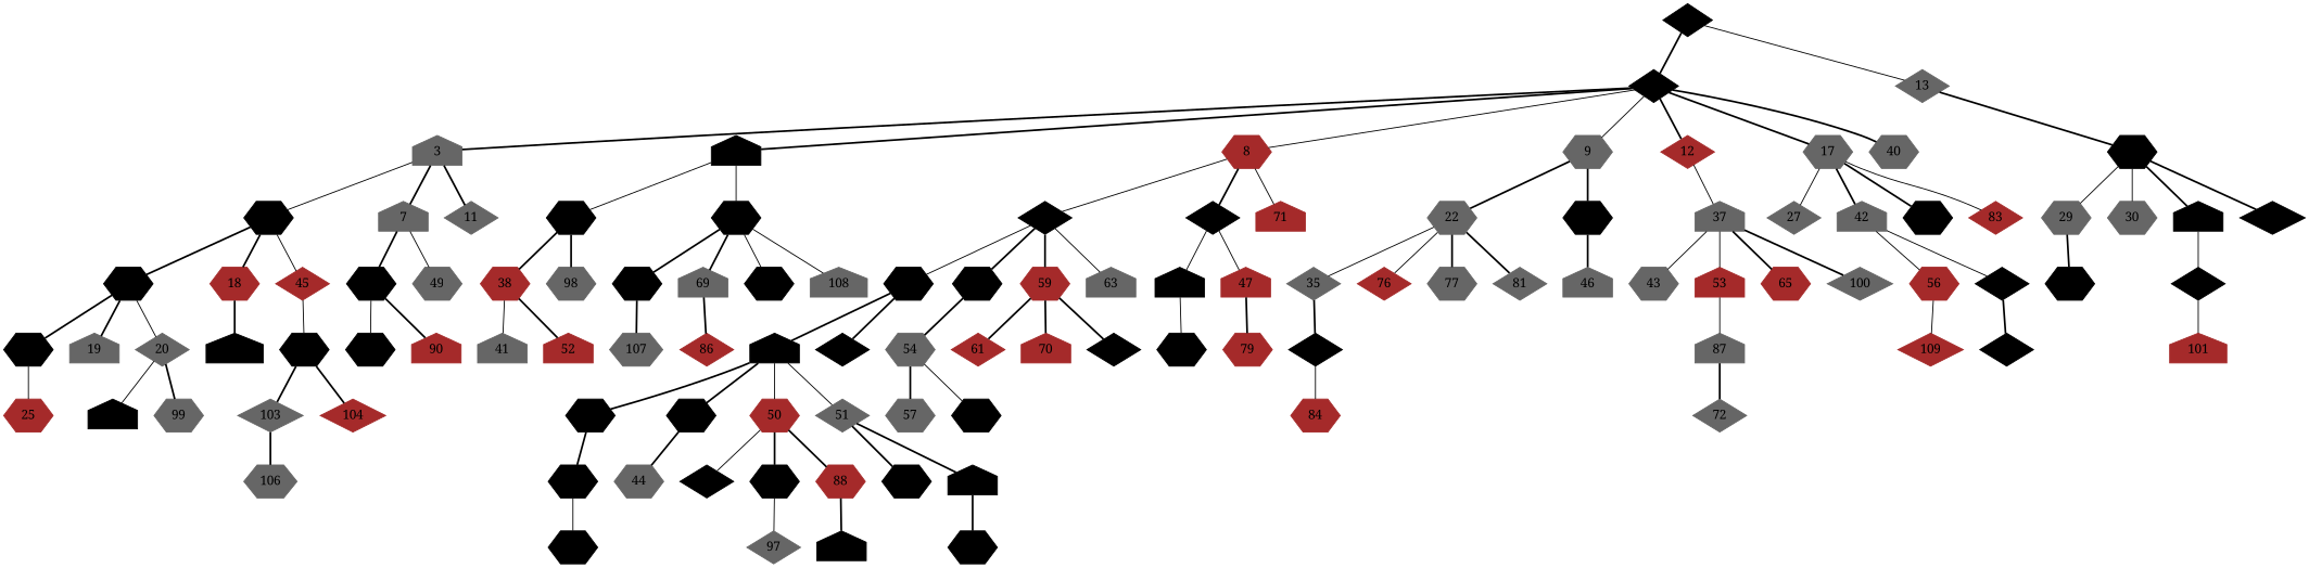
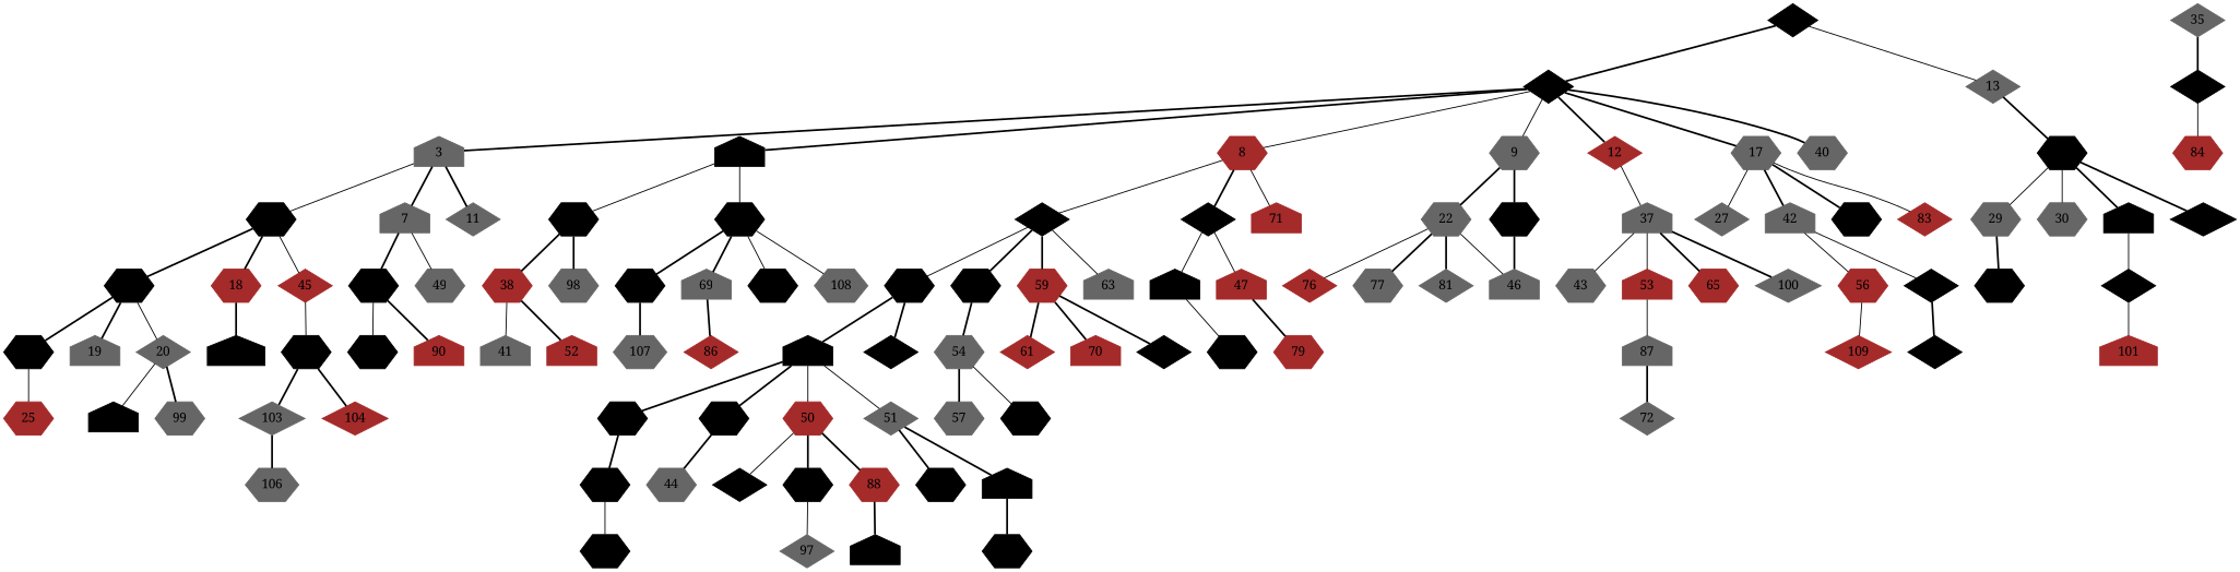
  graph {
    fontname="Noto Serif"
    node [color=black fontname="Noto Serif" shape=hexagon style=filled]
    edge [fontname="Noto Serif" style=bold]
    1 [shape=diamond]
    2 [shape=diamond]
    13 [color=gray40 shape=diamond]
    3 [color=gray40 shape=house]
    5 [shape=house]
    8 [color=brown]
    9 [color=gray40]
    12 [color=brown shape=diamond]
    17 [color=gray40]
    40 [color=gray40]
    26
    4
    7 [color=gray40 shape=house]
    11 [color=gray40 shape=diamond]
    15
    36
    14 [shape=diamond]
    16 [shape=diamond]
    71 [color=brown shape=house]
    22 [color=gray40]
    23
    37 [color=gray40 shape=house]
    27 [color=gray40 shape=diamond]
    42 [color=gray40 shape=house]
    62
    83 [color=brown shape=diamond]
    6
    18 [color=brown]
    45 [color=brown shape=diamond]
    33
    49 [color=gray40]
    10
    19 [color=gray40 shape=house]
    20 [color=gray40 shape=diamond]
    105 [shape=house]
    75
    38 [color=brown]
    98 [color=gray40]
    68
    69 [color=gray40 shape=house]
    95
-   108 [color=gray40 shape=house]
+   108 [color=gray40]
    25 [color=brown]
    64 [shape=house]
    99 [color=gray40]
    89
    90 [color=brown shape=house]
    21
    34
    59 [color=brown]
    63 [color=gray40 shape=house]
    24 [shape=house]
    47 [color=brown shape=house]
    35 [color=gray40 shape=diamond]
    76 [color=brown shape=diamond]
    77 [color=gray40]
    81 [color=gray40 shape=diamond]
    46 [color=gray40 shape=house]
    43 [color=gray40]
    53 [color=brown shape=house]
    65 [color=brown]
    100 [color=gray40 shape=diamond]
    29 [color=gray40]
    30 [color=gray40]
    66 [shape=house]
    102 [shape=diamond]
    28 [shape=house]
    48 [shape=diamond]
    54 [color=gray40]
    61 [color=brown shape=diamond]
    70 [color=brown shape=house]
    80 [shape=diamond]
    41 [color=gray40 shape=house]
    52 [color=brown shape=house]
    55
    79 [color=brown]
    56 [color=brown]
    78 [shape=diamond]
    31
    39
    50 [color=brown]
    51 [color=gray40 shape=diamond]
    58 [shape=diamond]
    93
    82 [shape=diamond]
    32
    44 [color=gray40]
    73 [shape=diamond]
    85
    88 [color=brown]
    67
    91 [shape=house]
    74
    57 [color=gray40]
    60
    84 [color=brown]
    107 [color=gray40]
    86 [color=brown shape=diamond]
    87 [color=gray40 shape=house]
    109 [color=brown shape=diamond]
    92 [shape=diamond]
    72 [color=gray40 shape=diamond]
    103 [color=gray40 shape=diamond]
    104 [color=brown shape=diamond]
    97 [color=gray40 shape=diamond]
    96 [shape=house]
    94
    101 [color=brown shape=house]
    106 [color=gray40]
    1 -- 2
    1 -- 13 [style=solid]
    2 -- 3
    2 -- 5
    2 -- 8 [style=solid]
    2 -- 9 [style=solid]
    2 -- 12
    2 -- 17
    2 -- 40
    13 -- 26
    3 -- 4 [style=solid]
    3 -- 7
    3 -- 11
    5 -- 15 [style=solid]
    5 -- 36 [style=solid]
    8 -- 14 [style=solid]
    8 -- 16
    8 -- 71 [style=solid]
    9 -- 22
    9 -- 23
    12 -- 37 [style=solid]
    17 -- 27 [style=solid]
    17 -- 42
    17 -- 62
    17 -- 83 [style=solid]
    26 -- 29 [style=solid]
    26 -- 30 [style=solid]
    26 -- 66
    26 -- 102
    4 -- 6
    4 -- 18
    4 -- 45 [style=solid]
    7 -- 33
    7 -- 49 [style=solid]
    15 -- 38
    15 -- 98
    36 -- 68
    36 -- 69
    36 -- 95 [style=solid]
    36 -- 108 [style=solid]
    14 -- 21 [style=solid]
    14 -- 34
    14 -- 59
    14 -- 63 [style=solid]
    16 -- 24 [style=solid]
    16 -- 47 [style=solid]
-   22 -- 35 [style=solid]
+   22 -- 46 [style=solid]
    22 -- 76 [style=solid]
    22 -- 77
    22 -- 81
    23 -- 46
    37 -- 43 [style=solid]
    37 -- 53 [style=solid]
    37 -- 65
    37 -- 100
    42 -- 56 [style=solid]
    42 -- 78 [style=solid]
    6 -- 10
    6 -- 19
    6 -- 20 [style=solid]
    18 -- 105
    45 -- 75 [style=solid]
    33 -- 89 [style=solid]
    33 -- 90
    10 -- 25 [style=solid]
    20 -- 64 [style=solid]
    20 -- 99
    75 -- 103
    75 -- 104
    38 -- 41 [style=solid]
    38 -- 52
    68 -- 107
    69 -- 86
    21 -- 28
    21 -- 48
    34 -- 54
    59 -- 61
    59 -- 70
    59 -- 80
    24 -- 55 [style=solid]
    47 -- 79
    35 -- 58
    53 -- 87 [style=solid]
    29 -- 93
    66 -- 82 [style=solid]
    28 -- 31
    28 -- 39
    28 -- 50 [style=solid]
    28 -- 51 [style=solid]
    54 -- 57
    54 -- 60 [style=solid]
    56 -- 109 [style=solid]
    78 -- 92
    31 -- 32
    39 -- 44
    50 -- 73 [style=solid]
    50 -- 85
    50 -- 88
    51 -- 67
    51 -- 91
    58 -- 84 [style=solid]
    82 -- 101 [style=solid]
    32 -- 74 [style=solid]
    85 -- 97 [style=solid]
    88 -- 96
    91 -- 94
    87 -- 72
    103 -- 106
  }
